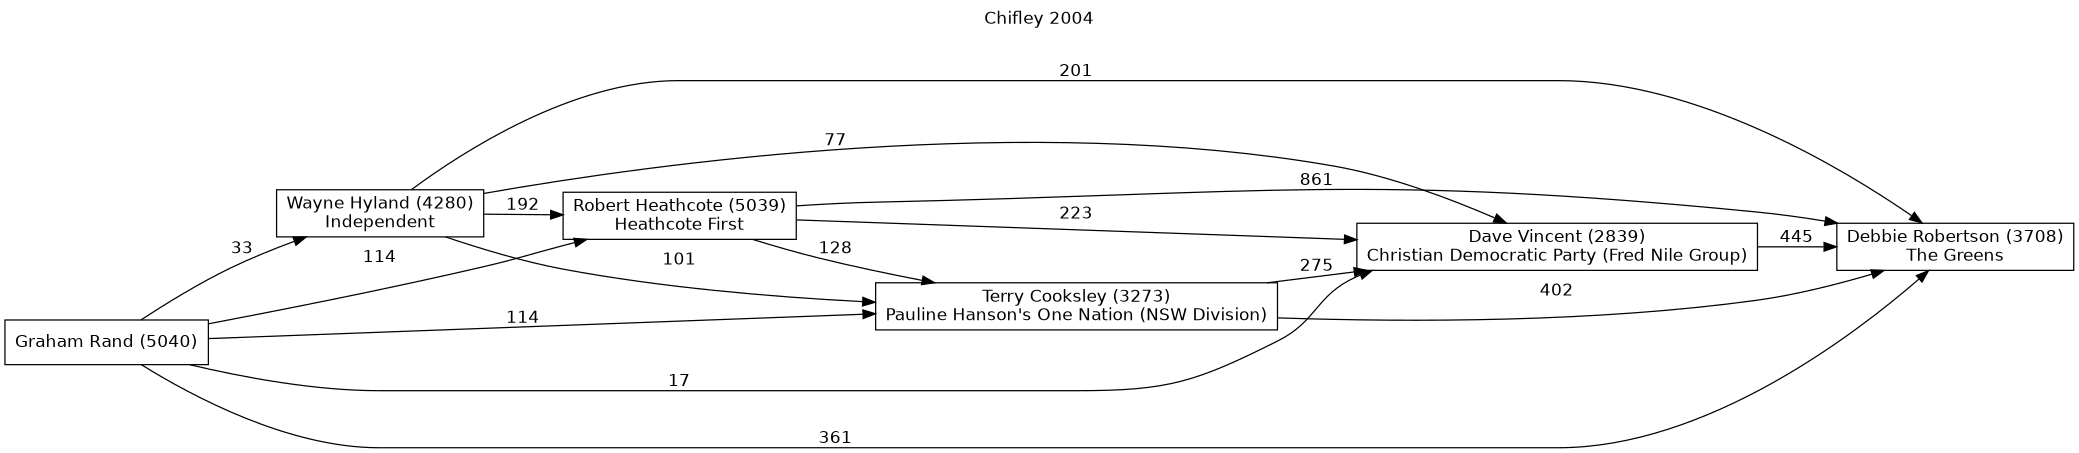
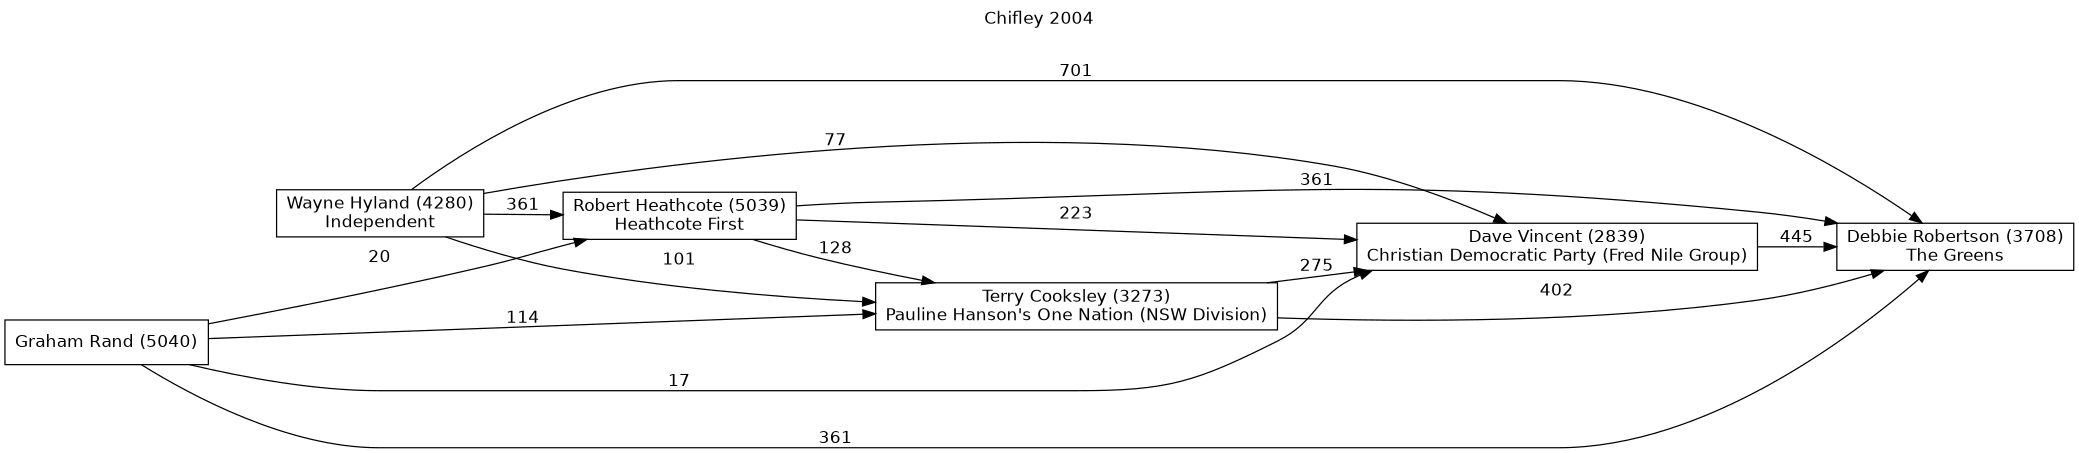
  digraph {
    fontname="DejaVu Sans"
    label="Chifley 2004"
    labelloc=t
    mclimit=10
    rankdir=LR
    node [fontname="DejaVu Sans" shape=box]
    edge [fontname="DejaVu Sans"]
    n1 [label="Dave Vincent (2839)\nChristian Democratic Party (Fred Nile Group)"]
    n2 [label="Debbie Robertson (3708)\nThe Greens"]
    n3 [label="Graham Rand (5040)\n"]
    n4 [label="Robert Heathcote (5039)\nHeathcote First"]
    n5 [label="Terry Cooksley (3273)\nPauline Hanson's One Nation (NSW Division)"]
    n6 [label="Wayne Hyland (4280)\nIndependent"]
    n1 -> n2 [label=445]
    n3 -> n1 [label=17]
    n3 -> n2 [label=361]
-   n3 -> n4 [label=114]
+   n3 -> n4 [label=20]
    n3 -> n5 [label=114]
-   n3 -> n6 [label=33]
    n4 -> n1 [label=223]
-   n4 -> n2 [label=861]
+   n4 -> n2 [label=361]
    n4 -> n5 [label=128]
    n5 -> n1 [label=275]
    n5 -> n2 [label=402]
    n6 -> n1 [label=77]
-   n6 -> n2 [label=201]
-   n6 -> n4 [label=192]
+   n6 -> n2 [label=701]
+   n6 -> n4 [label=361]
    n6 -> n5 [label=101]
  }
